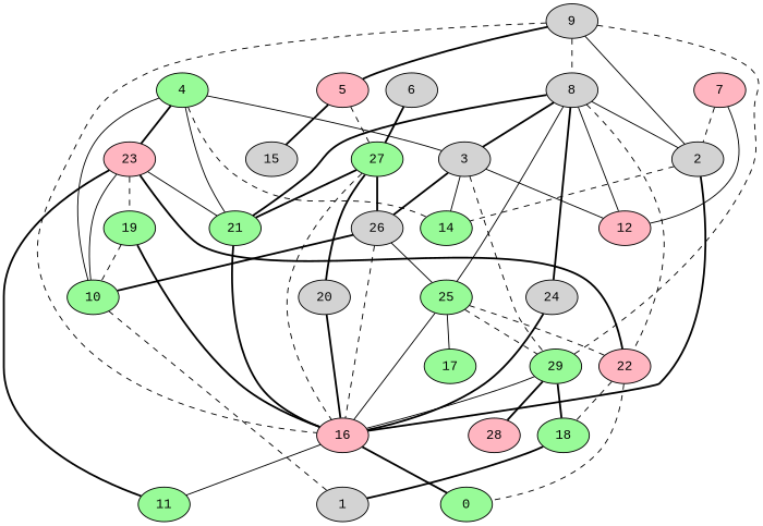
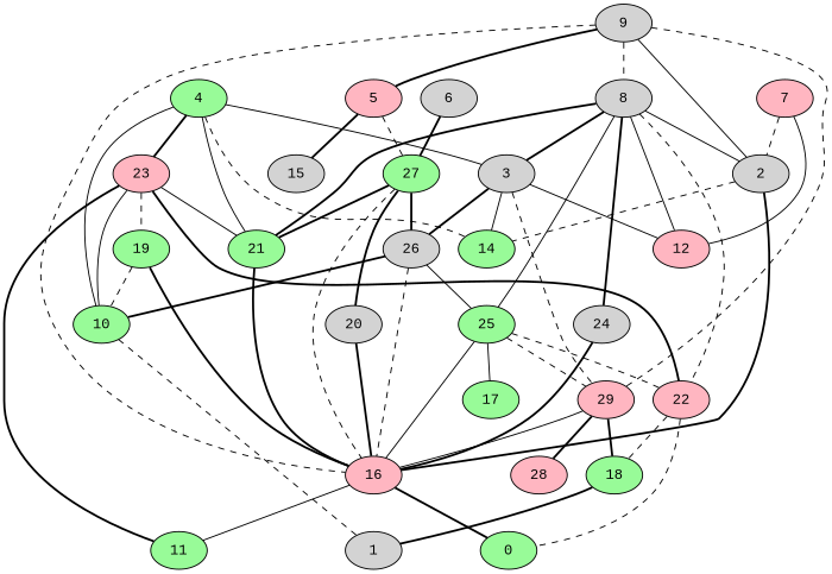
  digraph {
    fontname="Liberation Mono"
    node [fillcolor=palegreen fontname="Liberation Mono" style=filled]
    edge [color=black dir=none fontname="Liberation Mono" style=bold]
    9 [fillcolor=lightgrey]
    8 [fillcolor=lightgrey]
-   29
+   29 [fillcolor=lightpink]
    16 [fillcolor=lightpink]
    5 [fillcolor=lightpink]
    2 [fillcolor=lightgrey]
    21
    24 [fillcolor=lightgrey]
    22 [fillcolor=lightpink]
    25
    3 [fillcolor=lightgrey]
    12 [fillcolor=lightpink]
    23 [fillcolor=lightpink]
    11
    10
    19
    1 [fillcolor=lightgrey]
    18
    28 [fillcolor=lightpink]
    0
    27
    20 [fillcolor=lightgrey]
    26 [fillcolor=lightgrey]
    15 [fillcolor=lightgrey]
    14
    17
    6 [fillcolor=lightgrey]
    7 [fillcolor=lightpink]
    4
    subgraph sub_1 {
      9
      8
      29
      16
      5
      2
      21
      24
      22
      25
      3
      12
      23
      11
      10
      19
      1
      18
      28
      0
      27
      20
      26
      15
      14
      17
      6
      7
      4
    }
    9 -> 8 [style=dashed]
    9 -> 29 [style=dashed]
    9 -> 16 [style=dashed]
    9 -> 5
    9 -> 2 [style=solid]
    8 -> 2 [style=solid]
    8 -> 21
    8 -> 24
    8 -> 22 [style=dashed]
    8 -> 25 [style=solid]
    8 -> 3
    8 -> 12 [style=solid]
    29 -> 16 [style=solid]
    29 -> 18
    29 -> 28
    16 -> 11 [style=solid]
    16 -> 0
    5 -> 27 [style=dashed]
    5 -> 15
    2 -> 16
    2 -> 14 [style=dashed]
    21 -> 16
    24 -> 16
    22 -> 18 [style=dashed]
    22 -> 0 [style=dashed]
    25 -> 29 [style=dashed]
    25 -> 16 [style=solid]
    25 -> 22 [style=dashed]
    25 -> 17 [style=solid]
    3 -> 29 [style=dashed]
    3 -> 12 [style=solid]
    3 -> 26
    3 -> 14 [style=solid]
    23 -> 21 [style=solid]
    23 -> 22
    23 -> 11
    23 -> 10 [style=solid]
    23 -> 19 [style=dashed]
    10 -> 1 [style=dashed]
    19 -> 16
    19 -> 10 [style=dashed]
    18 -> 1
    27 -> 16 [style=dashed]
    27 -> 21
    27 -> 20
    27 -> 26
    20 -> 16
    26 -> 16 [style=dashed]
    26 -> 25 [style=solid]
    26 -> 10
    6 -> 27
    7 -> 2 [style=dashed]
    7 -> 12 [style=solid]
    4 -> 21 [style=solid]
    4 -> 3 [style=solid]
    4 -> 23
    4 -> 10 [style=solid]
    4 -> 14 [style=dashed]
  }
